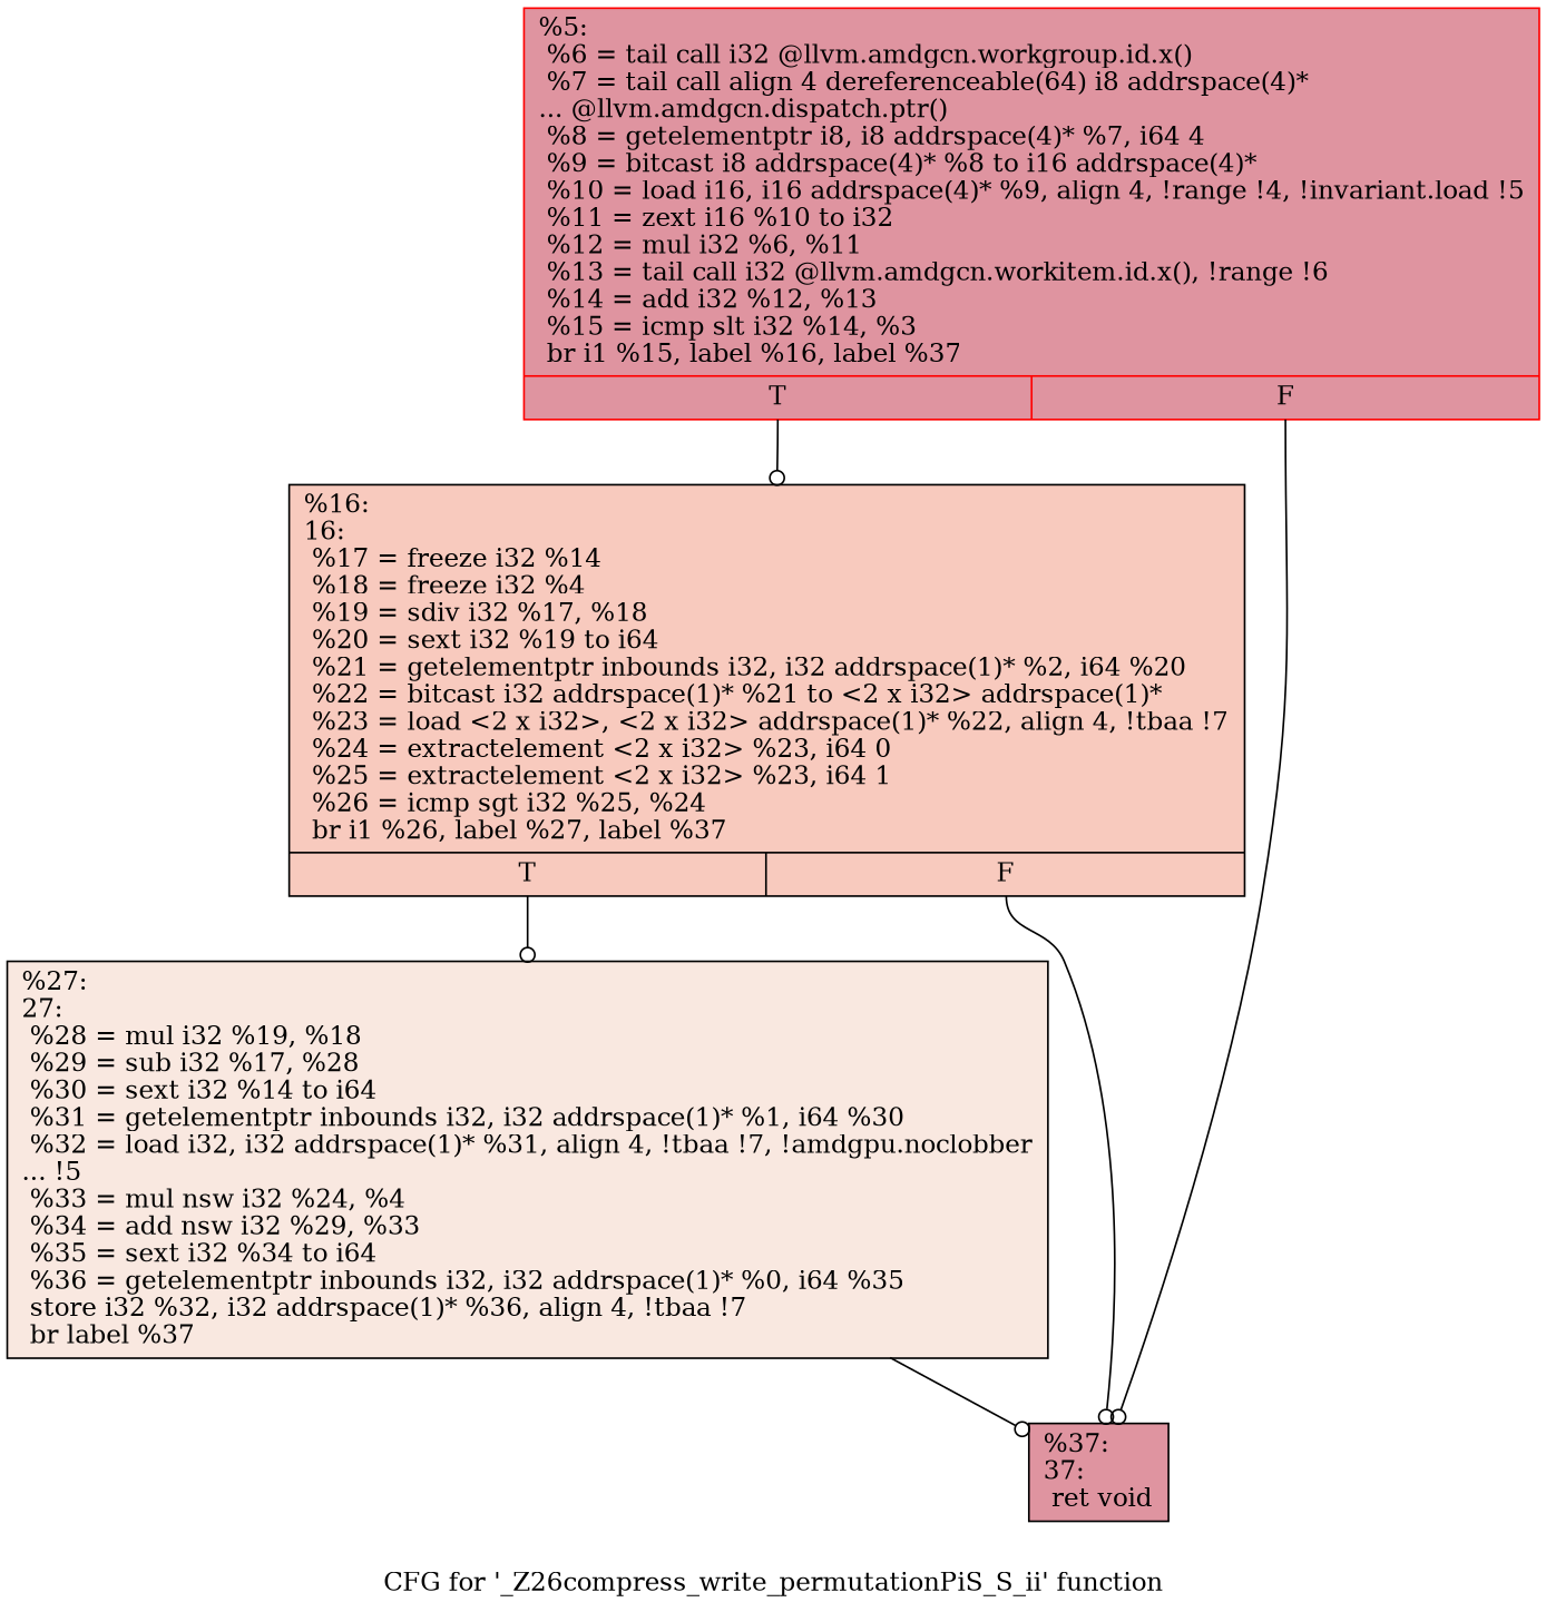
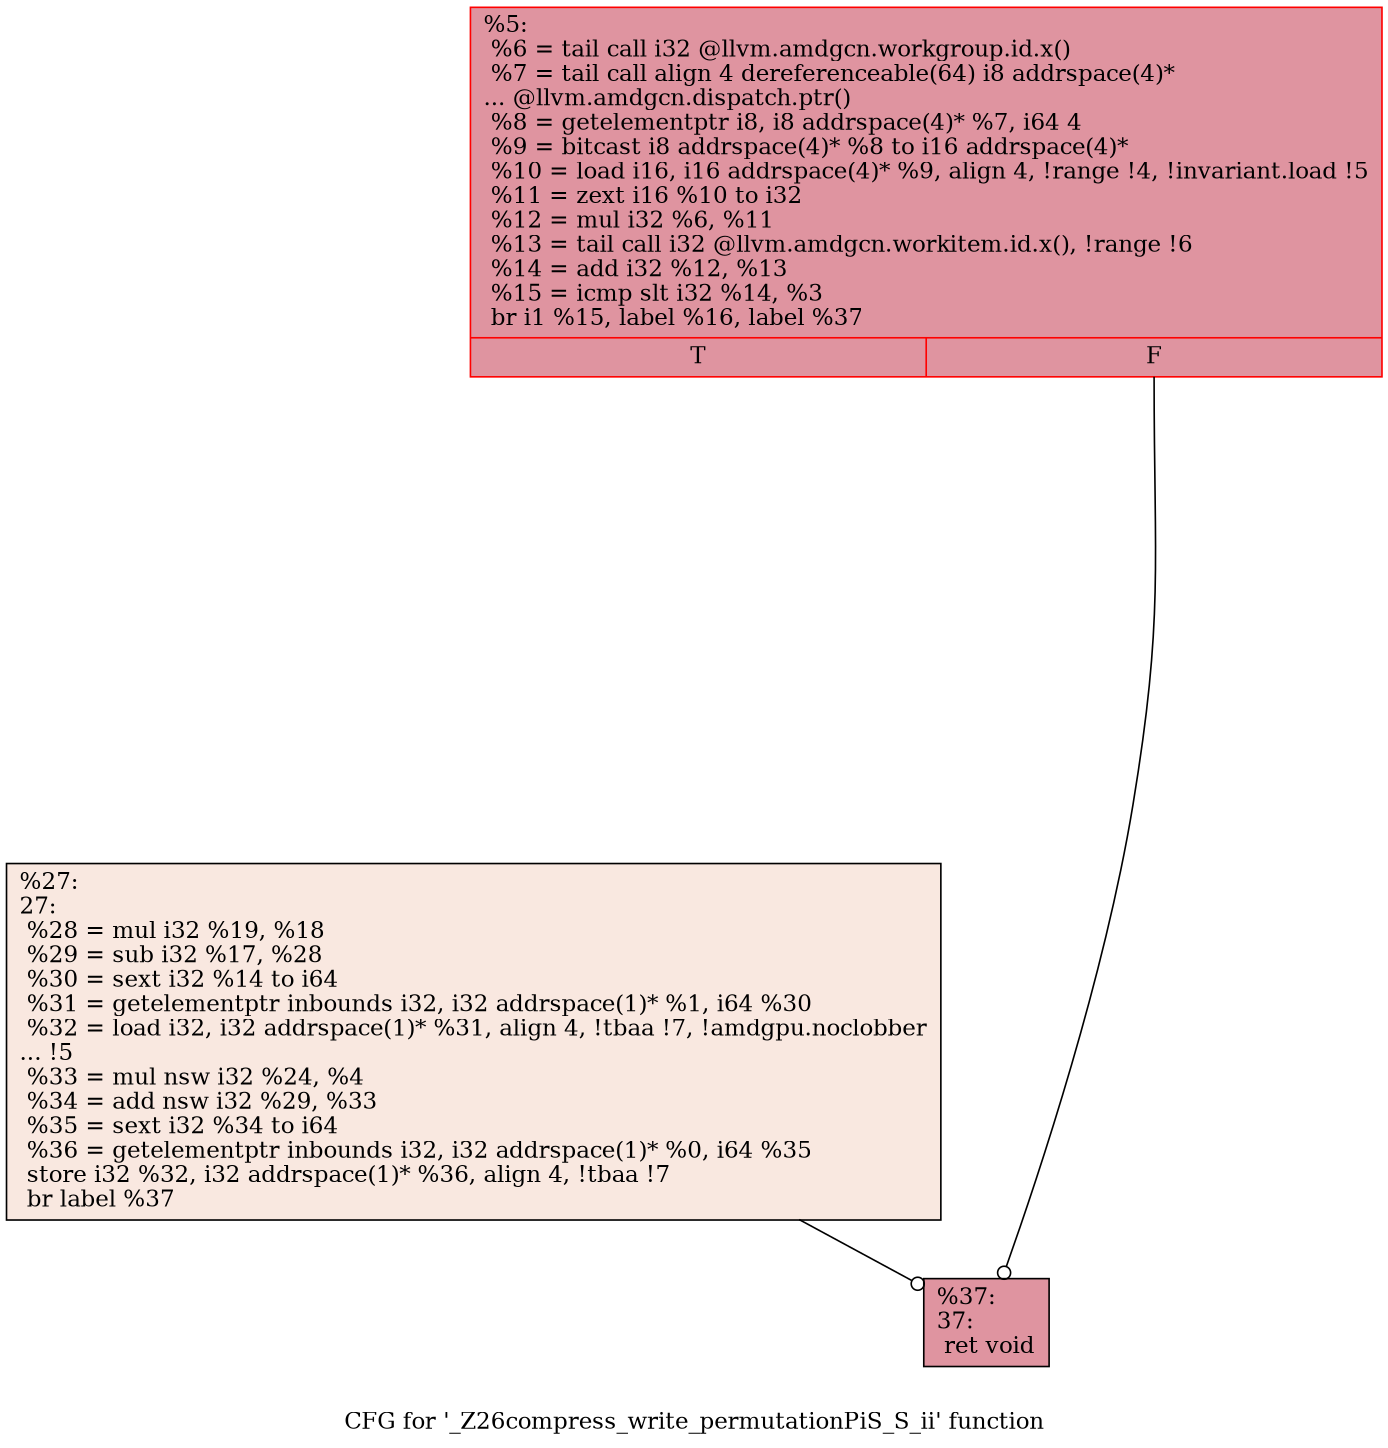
  digraph {
    label="CFG for '_Z26compress_write_permutationPiS_S_ii' function"
    node [color=black fillcolor="#b70d2870" shape=record style=filled]
    edge [tailport=s0 arrowhead=odot]
    n1 [color=red label="{%5:\l  %6 = tail call i32 @llvm.amdgcn.workgroup.id.x()\l  %7 = tail call align 4 dereferenceable(64) i8 addrspace(4)*\l... @llvm.amdgcn.dispatch.ptr()\l  %8 = getelementptr i8, i8 addrspace(4)* %7, i64 4\l  %9 = bitcast i8 addrspace(4)* %8 to i16 addrspace(4)*\l  %10 = load i16, i16 addrspace(4)* %9, align 4, !range !4, !invariant.load !5\l  %11 = zext i16 %10 to i32\l  %12 = mul i32 %6, %11\l  %13 = tail call i32 @llvm.amdgcn.workitem.id.x(), !range !6\l  %14 = add i32 %12, %13\l  %15 = icmp slt i32 %14, %3\l  br i1 %15, label %16, label %37\l|{<s0>T|<s1>F}}"]
-   n2 [fillcolor="#ef886b70" label="{%16:\l16:                                               \l  %17 = freeze i32 %14\l  %18 = freeze i32 %4\l  %19 = sdiv i32 %17, %18\l  %20 = sext i32 %19 to i64\l  %21 = getelementptr inbounds i32, i32 addrspace(1)* %2, i64 %20\l  %22 = bitcast i32 addrspace(1)* %21 to \<2 x i32\> addrspace(1)*\l  %23 = load \<2 x i32\>, \<2 x i32\> addrspace(1)* %22, align 4, !tbaa !7\l  %24 = extractelement \<2 x i32\> %23, i64 0\l  %25 = extractelement \<2 x i32\> %23, i64 1\l  %26 = icmp sgt i32 %25, %24\l  br i1 %26, label %27, label %37\l|{<s0>T|<s1>F}}"]
    n3 [label="{%37:\l37:                                               \l  ret void\l}"]
    n4 [fillcolor="#f1ccb870" label="{%27:\l27:                                               \l  %28 = mul i32 %19, %18\l  %29 = sub i32 %17, %28\l  %30 = sext i32 %14 to i64\l  %31 = getelementptr inbounds i32, i32 addrspace(1)* %1, i64 %30\l  %32 = load i32, i32 addrspace(1)* %31, align 4, !tbaa !7, !amdgpu.noclobber\l... !5\l  %33 = mul nsw i32 %24, %4\l  %34 = add nsw i32 %29, %33\l  %35 = sext i32 %34 to i64\l  %36 = getelementptr inbounds i32, i32 addrspace(1)* %0, i64 %35\l  store i32 %32, i32 addrspace(1)* %36, align 4, !tbaa !7\l  br label %37\l}"]
-   n1 -> n2
    n1 -> n3 [tailport=s1]
-   n2 -> n3 [tailport=s1]
-   n2 -> n4
    n4 -> n3 [tailport=""]
  }
